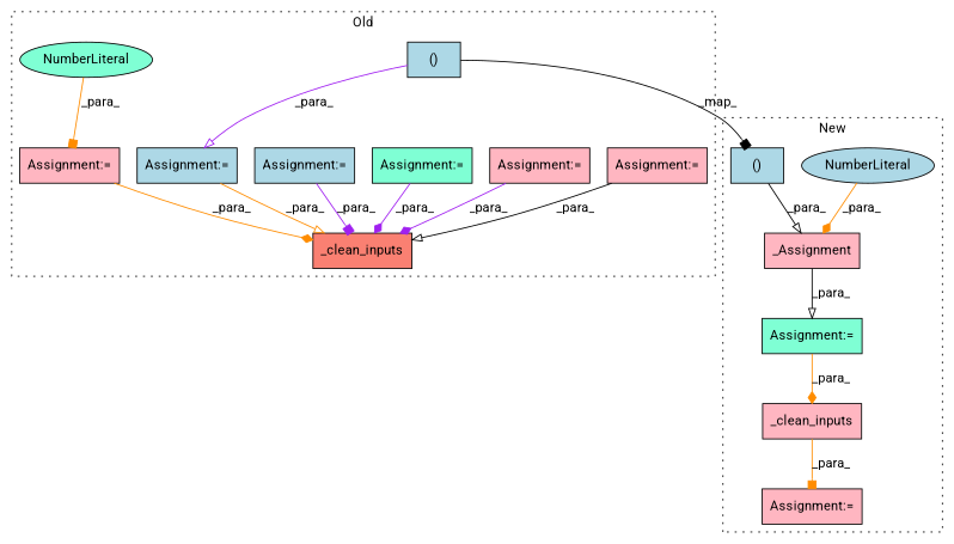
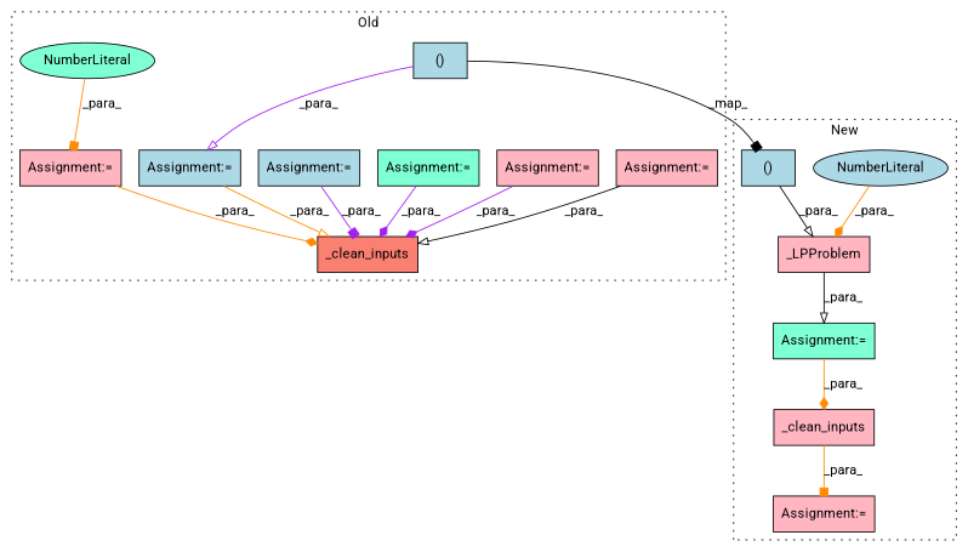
  digraph {
    fontname=Roboto
    node [a=7 l=1 shape=box style=filled fillcolor=lightpink fontname=Roboto]
    edge [color=darkorange arrowhead=onormal fontname=Roboto]
    n1 [a=32 l="14,1" label=_clean_inputs s="8731,8773" fillcolor=salmon]
    n2 [label="Assignment:=" s=8642]
    n3 [label="Assignment:=" s=8654]
    n4 [label="Assignment:=" s=8615 fillcolor=aquamarine]
    n5 [l=6 label="Assignment:=" s=8695 fillcolor=lightblue]
    n6 [label="Assignment:=" s=8681 fillcolor=lightblue]
    n7 [label="Assignment:=" s=8603]
    n8 [a=34 label=NumberLiteral s=8604 shape=ellipse fillcolor=aquamarine]
    n9 [a=106 l=15 label="()" s=8701 fillcolor=lightblue]
    n10 [a=32 l="14,1" label=_clean_inputs s="7519,7535"]
-   n11 [a=32 l="11,2" label=_Assignment s="7429,7500"]
+   n11 [a=32 l="11,2" label=_LPProblem s="7429,7500"]
    n12 [label="Assignment:=" s=7518]
    n13 [label="Assignment:=" s=7428 fillcolor=aquamarine]
    n14 [a=34 label=NumberLiteral s=7440 shape=ellipse fillcolor=lightblue]
    n15 [a=106 l=15 label="()" s=7485 fillcolor=lightblue]
    subgraph cluster_1 {
      label=Old
      style=dotted
      n1
      n2
      n3
      n4
      n5
      n6
      n7
      n8
      n9
    }
    subgraph cluster_2 {
      label=New
      style=dotted
      n10
      n11
      n12
      n13
      n14
      n15
    }
    n2 -> n1 [label=_para_ color=black]
    n3 -> n1 [label=_para_ color=purple arrowhead=diamond]
    n4 -> n1 [label=_para_ color=purple arrowhead=diamond]
    n5 -> n1 [label=_para_]
    n6 -> n1 [label=_para_ color=purple arrowhead=box]
    n7 -> n1 [label=_para_ arrowhead=diamond]
    n8 -> n7 [label=_para_ arrowhead=box]
    n9 -> n5 [label=_para_ color=purple]
    n9 -> n15 [label=_map_ color=black arrowhead=box]
    n10 -> n12 [label=_para_ arrowhead=box]
    n11 -> n13 [label=_para_ color=black]
    n13 -> n10 [label=_para_ arrowhead=diamond]
    n14 -> n11 [label=_para_ arrowhead=diamond]
    n15 -> n11 [label=_para_ color=black]
  }
